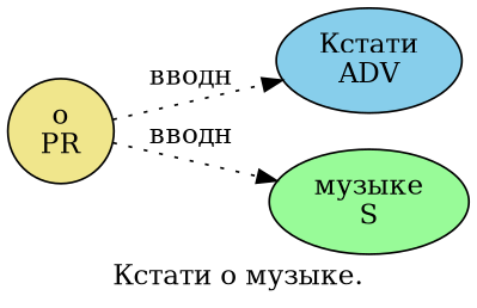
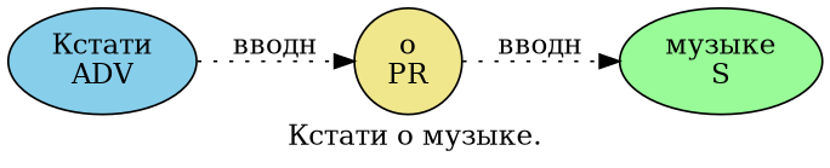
  digraph {
    label="Кстати о музыке."
    rankdir=LR
    node [penwidth=1 shape=ellipse style=filled]
    edge [style=dotted]
    n1 [fillcolor=skyblue label="Кстати\nADV"]
    n2 [fillcolor=khaki label="о\nPR"]
    n3 [fillcolor=palegreen label="музыке\nS"]
-   n2 -> n1 [label="вводн"]
+   n1 -> n2 [label="вводн"]
    n2 -> n3 [label="вводн"]
  }
